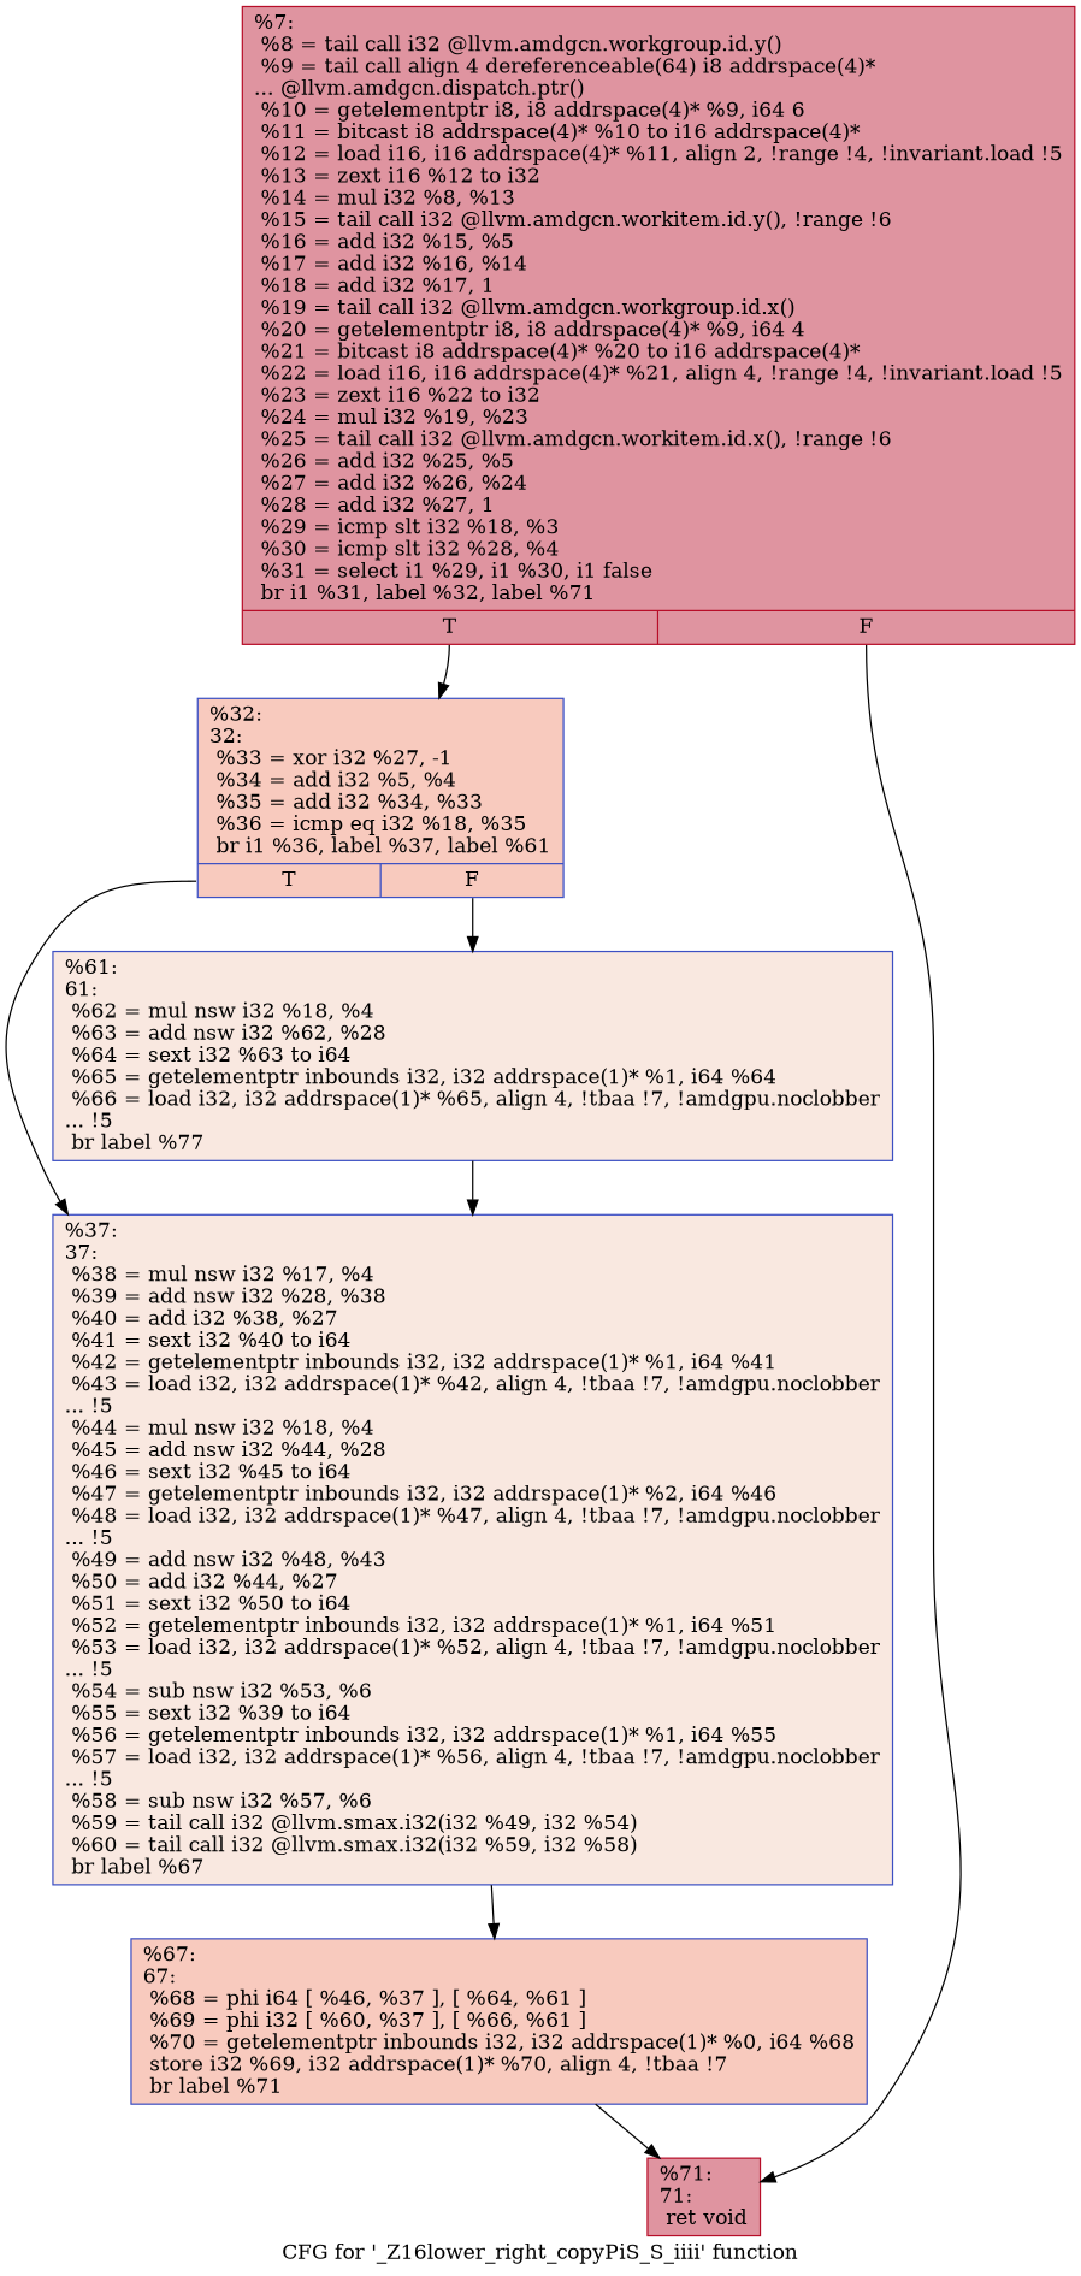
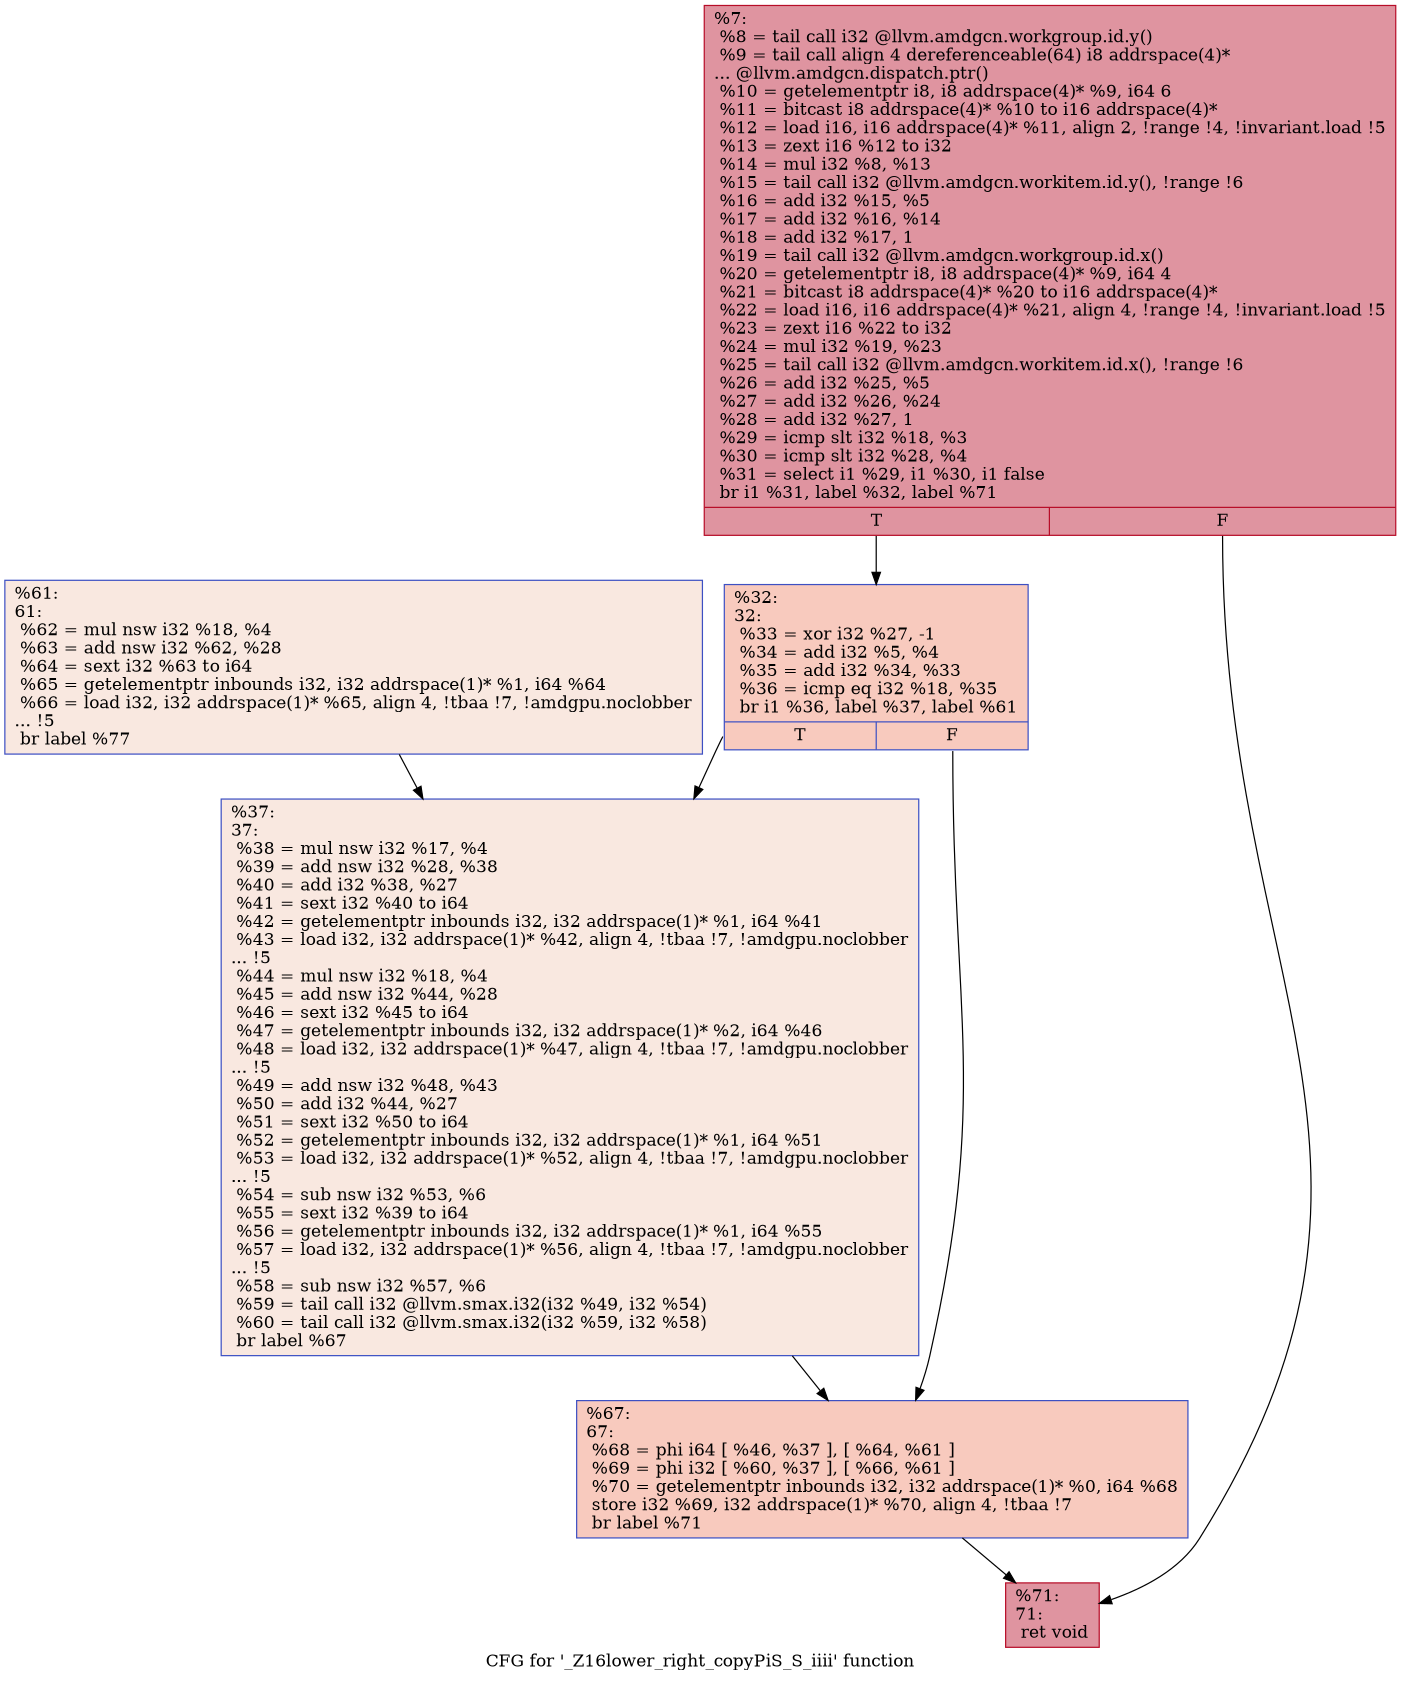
  digraph {
    label="CFG for '_Z16lower_right_copyPiS_S_iiii' function"
    node [color="#3d50c3ff" fillcolor="#b70d2870" shape=record style=filled]
    n1 [color="#b70d28ff" label="{%7:\l  %8 = tail call i32 @llvm.amdgcn.workgroup.id.y()\l  %9 = tail call align 4 dereferenceable(64) i8 addrspace(4)*\l... @llvm.amdgcn.dispatch.ptr()\l  %10 = getelementptr i8, i8 addrspace(4)* %9, i64 6\l  %11 = bitcast i8 addrspace(4)* %10 to i16 addrspace(4)*\l  %12 = load i16, i16 addrspace(4)* %11, align 2, !range !4, !invariant.load !5\l  %13 = zext i16 %12 to i32\l  %14 = mul i32 %8, %13\l  %15 = tail call i32 @llvm.amdgcn.workitem.id.y(), !range !6\l  %16 = add i32 %15, %5\l  %17 = add i32 %16, %14\l  %18 = add i32 %17, 1\l  %19 = tail call i32 @llvm.amdgcn.workgroup.id.x()\l  %20 = getelementptr i8, i8 addrspace(4)* %9, i64 4\l  %21 = bitcast i8 addrspace(4)* %20 to i16 addrspace(4)*\l  %22 = load i16, i16 addrspace(4)* %21, align 4, !range !4, !invariant.load !5\l  %23 = zext i16 %22 to i32\l  %24 = mul i32 %19, %23\l  %25 = tail call i32 @llvm.amdgcn.workitem.id.x(), !range !6\l  %26 = add i32 %25, %5\l  %27 = add i32 %26, %24\l  %28 = add i32 %27, 1\l  %29 = icmp slt i32 %18, %3\l  %30 = icmp slt i32 %28, %4\l  %31 = select i1 %29, i1 %30, i1 false\l  br i1 %31, label %32, label %71\l|{<s0>T|<s1>F}}"]
    n2 [fillcolor="#ef886b70" label="{%32:\l32:                                               \l  %33 = xor i32 %27, -1\l  %34 = add i32 %5, %4\l  %35 = add i32 %34, %33\l  %36 = icmp eq i32 %18, %35\l  br i1 %36, label %37, label %61\l|{<s0>T|<s1>F}}"]
    n3 [color="#b70d28ff" label="{%71:\l71:                                               \l  ret void\l}"]
    n4 [fillcolor="#f1ccb870" label="{%37:\l37:                                               \l  %38 = mul nsw i32 %17, %4\l  %39 = add nsw i32 %28, %38\l  %40 = add i32 %38, %27\l  %41 = sext i32 %40 to i64\l  %42 = getelementptr inbounds i32, i32 addrspace(1)* %1, i64 %41\l  %43 = load i32, i32 addrspace(1)* %42, align 4, !tbaa !7, !amdgpu.noclobber\l... !5\l  %44 = mul nsw i32 %18, %4\l  %45 = add nsw i32 %44, %28\l  %46 = sext i32 %45 to i64\l  %47 = getelementptr inbounds i32, i32 addrspace(1)* %2, i64 %46\l  %48 = load i32, i32 addrspace(1)* %47, align 4, !tbaa !7, !amdgpu.noclobber\l... !5\l  %49 = add nsw i32 %48, %43\l  %50 = add i32 %44, %27\l  %51 = sext i32 %50 to i64\l  %52 = getelementptr inbounds i32, i32 addrspace(1)* %1, i64 %51\l  %53 = load i32, i32 addrspace(1)* %52, align 4, !tbaa !7, !amdgpu.noclobber\l... !5\l  %54 = sub nsw i32 %53, %6\l  %55 = sext i32 %39 to i64\l  %56 = getelementptr inbounds i32, i32 addrspace(1)* %1, i64 %55\l  %57 = load i32, i32 addrspace(1)* %56, align 4, !tbaa !7, !amdgpu.noclobber\l... !5\l  %58 = sub nsw i32 %57, %6\l  %59 = tail call i32 @llvm.smax.i32(i32 %49, i32 %54)\l  %60 = tail call i32 @llvm.smax.i32(i32 %59, i32 %58)\l  br label %67\l}"]
    n5 [fillcolor="#f1ccb870" label="{%61:\l61:                                               \l  %62 = mul nsw i32 %18, %4\l  %63 = add nsw i32 %62, %28\l  %64 = sext i32 %63 to i64\l  %65 = getelementptr inbounds i32, i32 addrspace(1)* %1, i64 %64\l  %66 = load i32, i32 addrspace(1)* %65, align 4, !tbaa !7, !amdgpu.noclobber\l... !5\l  br label %77\l}"]
    n6 [fillcolor="#ef886b70" label="{%67:\l67:                                               \l  %68 = phi i64 [ %46, %37 ], [ %64, %61 ]\l  %69 = phi i32 [ %60, %37 ], [ %66, %61 ]\l  %70 = getelementptr inbounds i32, i32 addrspace(1)* %0, i64 %68\l  store i32 %69, i32 addrspace(1)* %70, align 4, !tbaa !7\l  br label %71\l}"]
    n1 -> n2 [tailport=s0]
    n1 -> n3 [tailport=s1]
    n2 -> n4 [tailport=s0]
-   n2 -> n5 [tailport=s1]
+   n2 -> n6 [tailport=s1]
    n4 -> n6
    n5 -> n4
    n6 -> n3
  }
